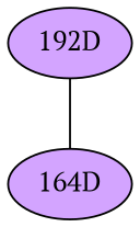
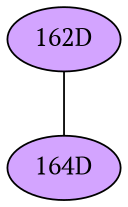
  graph {
    fontname="PT Serif"
    node [fillcolor="#D3A4FF" style=radial fontname="PT Serif"]
-   "162D" [label="192D"]
+   "162D"
    "164D"
    "162D" -- "164D" [penwidth=1 style=solid fontname="PT Serif"]
  }
